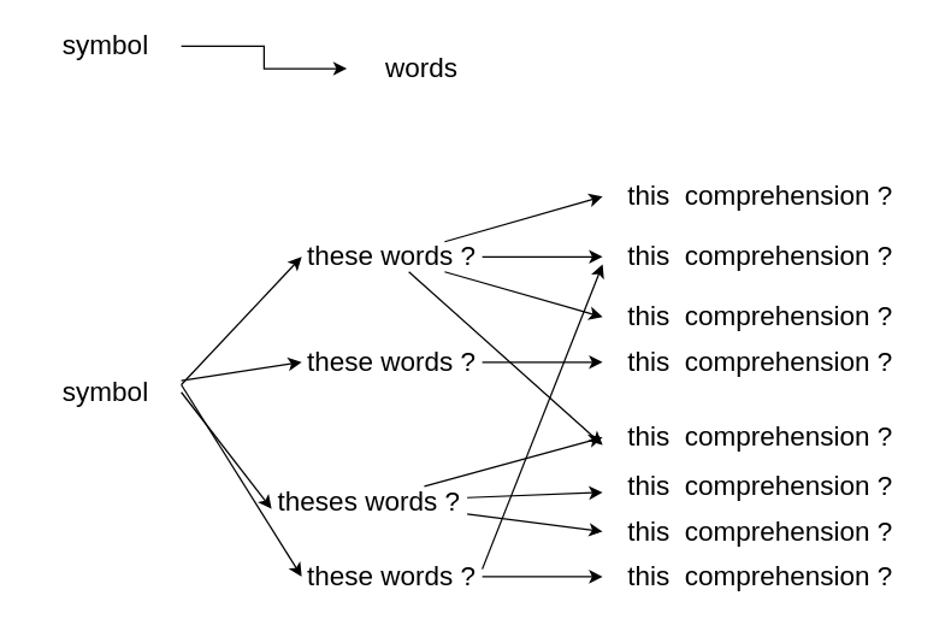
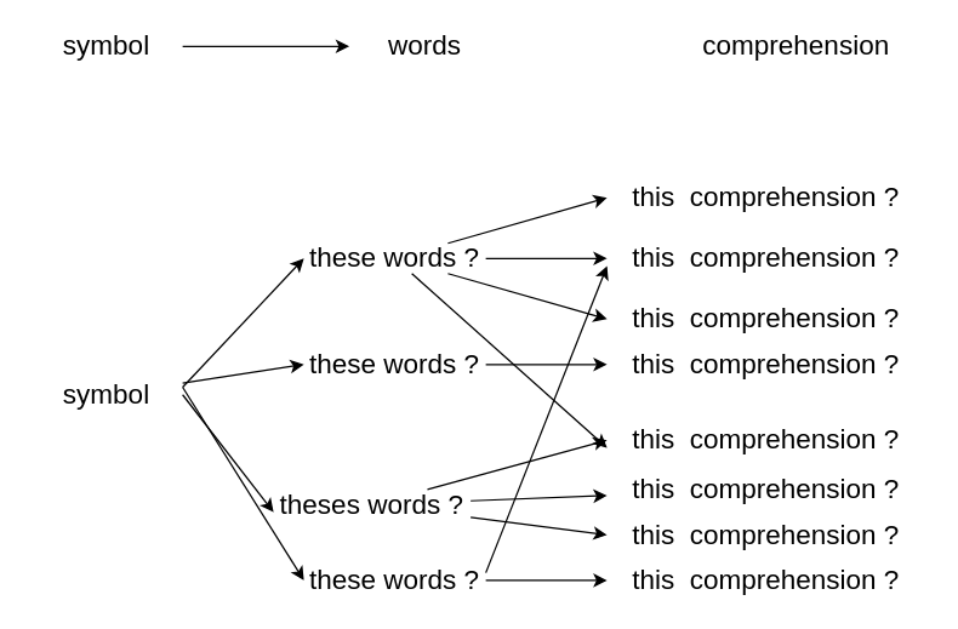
  <mxCell id="0" />
  <mxCell id="1" parent="0" />
  <mxCell id="2" value="" style="edgeStyle=orthogonalEdgeStyle;rounded=0;orthogonalLoop=1;jettySize=auto;html=1;fontSize=18;" parent="1" source="3" target="4" edge="1"><mxGeometry relative="1" as="geometry" /></mxCell>
  <mxCell id="3" value="symbol" style="text;html=1;strokeColor=none;fillColor=none;align=center;verticalAlign=middle;whiteSpace=wrap;rounded=0;fontSize=18;" parent="1" vertex="1"><mxGeometry x="20" y="20" width="100" height="20" as="geometry" /></mxCell>
- <mxCell id="4" value="words" style="text;html=1;strokeColor=none;fillColor=none;align=center;verticalAlign=middle;whiteSpace=wrap;rounded=0;fontSize=18;" parent="1" vertex="1"><mxGeometry x="230" y="35" width="100" height="20" as="geometry" /></mxCell>
+ <mxCell id="4" value="words" style="text;html=1;strokeColor=none;fillColor=none;align=center;verticalAlign=middle;whiteSpace=wrap;rounded=0;fontSize=18;" parent="1" vertex="1"><mxGeometry x="230" y="20" width="100" height="20" as="geometry" /></mxCell>
+ <mxCell id="5" value="comprehension" style="text;html=1;strokeColor=none;fillColor=none;align=center;verticalAlign=middle;whiteSpace=wrap;rounded=0;fontSize=18;" parent="1" vertex="1"><mxGeometry x="460" y="20" width="130" height="20" as="geometry" /></mxCell>
  <mxCell id="6" value="" style="rounded=0;orthogonalLoop=1;jettySize=auto;html=1;fontSize=18;entryX=0;entryY=0.5;entryDx=0;entryDy=0;" parent="1" source="10" target="12" edge="1"><mxGeometry relative="1" as="geometry" /></mxCell>
  <mxCell id="7" value="" style="edgeStyle=none;rounded=0;orthogonalLoop=1;jettySize=auto;html=1;fontSize=18;exitX=1;exitY=0.5;exitDx=0;exitDy=0;entryX=0;entryY=0.75;entryDx=0;entryDy=0;" parent="1" source="10" target="16" edge="1"><mxGeometry relative="1" as="geometry"><mxPoint x="123" y="320.192" as="sourcePoint" /></mxGeometry></mxCell>
  <mxCell id="8" value="" style="edgeStyle=none;rounded=0;orthogonalLoop=1;jettySize=auto;html=1;fontSize=18;entryX=0;entryY=0.5;entryDx=0;entryDy=0;exitX=1;exitY=0.25;exitDx=0;exitDy=0;" parent="1" source="10" target="20" edge="1"><mxGeometry relative="1" as="geometry"><mxPoint x="70" y="350" as="targetPoint" /></mxGeometry></mxCell>
  <mxCell id="9" value="" style="edgeStyle=none;rounded=0;orthogonalLoop=1;jettySize=auto;html=1;fontSize=18;entryX=0;entryY=0.5;entryDx=0;entryDy=0;exitX=1;exitY=0.25;exitDx=0;exitDy=0;" parent="1" source="10" target="26" edge="1"><mxGeometry relative="1" as="geometry"><mxPoint x="70" y="170" as="targetPoint" /></mxGeometry></mxCell>
  <mxCell id="10" value="symbol" style="text;html=1;strokeColor=none;fillColor=none;align=center;verticalAlign=middle;whiteSpace=wrap;rounded=0;fontSize=18;" parent="1" vertex="1"><mxGeometry x="20" y="250" width="100" height="20" as="geometry" /></mxCell>
  <mxCell id="11" value="" style="edgeStyle=none;rounded=0;orthogonalLoop=1;jettySize=auto;html=1;fontSize=18;" parent="1" source="12" target="13" edge="1"><mxGeometry relative="1" as="geometry" /></mxCell>
  <mxCell id="12" value="these words ?" style="text;html=1;strokeColor=none;fillColor=none;align=center;verticalAlign=middle;whiteSpace=wrap;rounded=0;fontSize=18;" parent="1" vertex="1"><mxGeometry x="200" y="230" width="120" height="20" as="geometry" /></mxCell>
  <mxCell id="13" value="this&amp;nbsp; comprehension ?" style="text;html=1;strokeColor=none;fillColor=none;align=center;verticalAlign=middle;whiteSpace=wrap;rounded=0;fontSize=18;" parent="1" vertex="1"><mxGeometry x="400" y="230" width="210" height="20" as="geometry" /></mxCell>
  <mxCell id="14" value="" style="edgeStyle=none;rounded=0;orthogonalLoop=1;jettySize=auto;html=1;fontSize=18;" parent="1" source="16" target="17" edge="1"><mxGeometry relative="1" as="geometry" /></mxCell>
  <mxCell id="15" value="" style="edgeStyle=none;rounded=0;orthogonalLoop=1;jettySize=auto;html=1;fontSize=18;entryX=0;entryY=0.5;entryDx=0;entryDy=0;" parent="1" source="16" target="30" edge="1"><mxGeometry relative="1" as="geometry"><mxPoint x="410" y="280" as="targetPoint" /></mxGeometry></mxCell>
  <mxCell id="16" value="theses words ?" style="text;html=1;strokeColor=none;fillColor=none;align=center;verticalAlign=middle;whiteSpace=wrap;rounded=0;fontSize=18;" parent="1" vertex="1"><mxGeometry x="180" y="322.5" width="130" height="20" as="geometry" /></mxCell>
  <mxCell id="17" value="this&amp;nbsp; comprehension ?" style="text;html=1;strokeColor=none;fillColor=none;align=center;verticalAlign=middle;whiteSpace=wrap;rounded=0;fontSize=18;" parent="1" vertex="1"><mxGeometry x="400" y="312.5" width="210" height="20" as="geometry" /></mxCell>
  <mxCell id="18" value="" style="edgeStyle=none;rounded=0;orthogonalLoop=1;jettySize=auto;html=1;fontSize=18;" parent="1" source="20" target="21" edge="1"><mxGeometry relative="1" as="geometry" /></mxCell>
  <mxCell id="19" value="" style="edgeStyle=none;rounded=0;orthogonalLoop=1;jettySize=auto;html=1;entryX=0;entryY=0.75;entryDx=0;entryDy=0;exitX=1;exitY=0.25;exitDx=0;exitDy=0;" parent="1" source="20" target="27" edge="1"><mxGeometry relative="1" as="geometry"><mxPoint x="260" y="292.5" as="targetPoint" /></mxGeometry></mxCell>
  <mxCell id="20" value="these words ?" style="text;html=1;strokeColor=none;fillColor=none;align=center;verticalAlign=middle;whiteSpace=wrap;rounded=0;fontSize=18;" parent="1" vertex="1"><mxGeometry x="200" y="372.5" width="120" height="20" as="geometry" /></mxCell>
  <mxCell id="21" value="this&amp;nbsp; comprehension ?" style="text;html=1;strokeColor=none;fillColor=none;align=center;verticalAlign=middle;whiteSpace=wrap;rounded=0;fontSize=18;" parent="1" vertex="1"><mxGeometry x="400" y="372.5" width="210" height="20" as="geometry" /></mxCell>
  <mxCell id="22" value="" style="edgeStyle=none;rounded=0;orthogonalLoop=1;jettySize=auto;html=1;fontSize=18;" parent="1" source="26" target="27" edge="1"><mxGeometry relative="1" as="geometry" /></mxCell>
  <mxCell id="23" value="" style="edgeStyle=none;rounded=0;orthogonalLoop=1;jettySize=auto;html=1;fontSize=18;entryX=0;entryY=0.5;entryDx=0;entryDy=0;" parent="1" source="26" target="28" edge="1"><mxGeometry relative="1" as="geometry"><mxPoint x="450" y="100" as="targetPoint" /></mxGeometry></mxCell>
  <mxCell id="24" value="" style="edgeStyle=none;rounded=0;orthogonalLoop=1;jettySize=auto;html=1;fontSize=18;entryX=0;entryY=0.5;entryDx=0;entryDy=0;" parent="1" source="26" target="29" edge="1"><mxGeometry relative="1" as="geometry"><mxPoint x="390" y="210" as="targetPoint" /></mxGeometry></mxCell>
  <mxCell id="25" value="" style="rounded=0;orthogonalLoop=1;jettySize=auto;html=1;entryX=0;entryY=0.75;entryDx=0;entryDy=0;" parent="1" source="26" target="30" edge="1"><mxGeometry relative="1" as="geometry"><mxPoint x="260" y="80" as="targetPoint" /></mxGeometry></mxCell>
  <mxCell id="26" value="these words ?" style="text;html=1;strokeColor=none;fillColor=none;align=center;verticalAlign=middle;whiteSpace=wrap;rounded=0;fontSize=18;" parent="1" vertex="1"><mxGeometry x="200" y="160" width="120" height="20" as="geometry" /></mxCell>
  <mxCell id="27" value="this&amp;nbsp; comprehension ?" style="text;html=1;strokeColor=none;fillColor=none;align=center;verticalAlign=middle;whiteSpace=wrap;rounded=0;fontSize=18;" parent="1" vertex="1"><mxGeometry x="400" y="160" width="210" height="20" as="geometry" /></mxCell>
  <mxCell id="28" value="this&amp;nbsp; comprehension ?" style="text;html=1;strokeColor=none;fillColor=none;align=center;verticalAlign=middle;whiteSpace=wrap;rounded=0;fontSize=18;" parent="1" vertex="1"><mxGeometry x="400" y="120" width="210" height="20" as="geometry" /></mxCell>
  <mxCell id="29" value="this&amp;nbsp; comprehension ?" style="text;html=1;strokeColor=none;fillColor=none;align=center;verticalAlign=middle;whiteSpace=wrap;rounded=0;fontSize=18;" parent="1" vertex="1"><mxGeometry x="400" y="200" width="210" height="20" as="geometry" /></mxCell>
  <mxCell id="30" value="this&amp;nbsp; comprehension ?" style="text;html=1;strokeColor=none;fillColor=none;align=center;verticalAlign=middle;whiteSpace=wrap;rounded=0;fontSize=18;" parent="1" vertex="1"><mxGeometry x="400" y="280" width="210" height="20" as="geometry" /></mxCell>
  <mxCell id="31" value="this&amp;nbsp; comprehension ?" style="text;html=1;strokeColor=none;fillColor=none;align=center;verticalAlign=middle;whiteSpace=wrap;rounded=0;fontSize=18;" parent="1" vertex="1"><mxGeometry x="400" y="342.5" width="210" height="20" as="geometry" /></mxCell>
  <mxCell id="32" value="" style="edgeStyle=none;rounded=0;orthogonalLoop=1;jettySize=auto;html=1;fontSize=18;entryX=0;entryY=0.5;entryDx=0;entryDy=0;" parent="1" source="16" target="31" edge="1"><mxGeometry relative="1" as="geometry"><mxPoint x="340" y="332.5" as="sourcePoint" /><mxPoint x="420" y="332.5" as="targetPoint" /></mxGeometry></mxCell>
